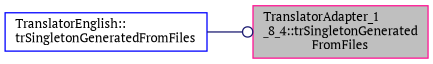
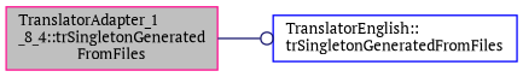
  digraph {
    rankdir=LR
    fontname="PT Serif"
    node [fontname="PT Serif" fontsize=10 shape=record style=filled]
    n1 [color=deeppink fillcolor=grey75 fontcolor=black height=0.2 label="TranslatorAdapter_1\l_8_4::trSingletonGenerated\lFromFiles" width=0.4]
    n2 [color=blue fillcolor=white height=0.2 label="TranslatorEnglish::\ltrSingletonGeneratedFromFiles" width=0.4]
-   n2 -> n1 [color=midnightblue fontname="PT Serif" fontsize=10 labelfontname=Helvetica labelfontsize=10 style=solid arrowhead=odot]
+   n1 -> n2 [color=midnightblue fontname="PT Serif" fontsize=10 labelfontname=Helvetica labelfontsize=10 style=solid arrowhead=odot]
  }
